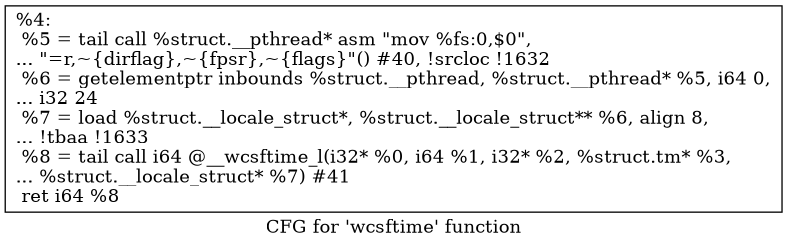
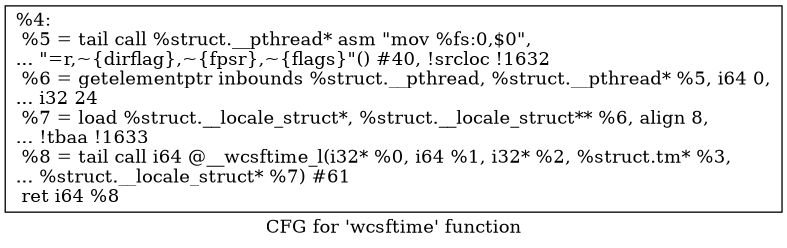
  digraph {
    label="CFG for 'wcsftime' function"
-   n1 [label="{%4:\l  %5 = tail call %struct.__pthread* asm \"mov %fs:0,$0\",\l... \"=r,~\{dirflag\},~\{fpsr\},~\{flags\}\"() #40, !srcloc !1632\l  %6 = getelementptr inbounds %struct.__pthread, %struct.__pthread* %5, i64 0,\l... i32 24\l  %7 = load %struct.__locale_struct*, %struct.__locale_struct** %6, align 8,\l... !tbaa !1633\l  %8 = tail call i64 @__wcsftime_l(i32* %0, i64 %1, i32* %2, %struct.tm* %3,\l... %struct.__locale_struct* %7) #41\l  ret i64 %8\l}" shape=record]
+   n1 [label="{%4:\l  %5 = tail call %struct.__pthread* asm \"mov %fs:0,$0\",\l... \"=r,~\{dirflag\},~\{fpsr\},~\{flags\}\"() #40, !srcloc !1632\l  %6 = getelementptr inbounds %struct.__pthread, %struct.__pthread* %5, i64 0,\l... i32 24\l  %7 = load %struct.__locale_struct*, %struct.__locale_struct** %6, align 8,\l... !tbaa !1633\l  %8 = tail call i64 @__wcsftime_l(i32* %0, i64 %1, i32* %2, %struct.tm* %3,\l... %struct.__locale_struct* %7) #61\l  ret i64 %8\l}" shape=record]
  }
